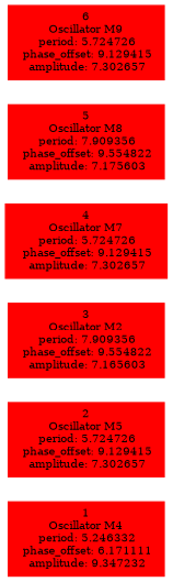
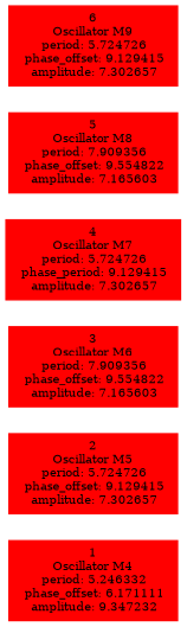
  digraph {
    forcelabels=true
    rankdir=LR
    node [color=red fontsize=8 shape=box style=filled]
    n1 [label=<1<BR />Oscillator M4<BR /> period: 5.246332<BR /> phase_offset: 6.171111<BR /> amplitude: 9.347232>]
    n2 [label=<2<BR />Oscillator M5<BR /> period: 5.724726<BR /> phase_offset: 9.129415<BR /> amplitude: 7.302657>]
-   n3 [label=<3<BR />Oscillator M2<BR /> period: 7.909356<BR /> phase_offset: 9.554822<BR /> amplitude: 7.165603>]
-   n4 [label=<4<BR />Oscillator M7<BR /> period: 5.724726<BR /> phase_offset: 9.129415<BR /> amplitude: 7.302657>]
-   n5 [label=<5<BR />Oscillator M8<BR /> period: 7.909356<BR /> phase_offset: 9.554822<BR /> amplitude: 7.175603>]
+   n3 [label=<3<BR />Oscillator M6<BR /> period: 7.909356<BR /> phase_offset: 9.554822<BR /> amplitude: 7.165603>]
+   n4 [label=<4<BR />Oscillator M7<BR /> period: 5.724726<BR /> phase_period: 9.129415<BR /> amplitude: 7.302657>]
+   n5 [label=<5<BR />Oscillator M8<BR /> period: 7.909356<BR /> phase_offset: 9.554822<BR /> amplitude: 7.165603>]
    n6 [label=<6<BR />Oscillator M9<BR /> period: 5.724726<BR /> phase_offset: 9.129415<BR /> amplitude: 7.302657>]
  }
